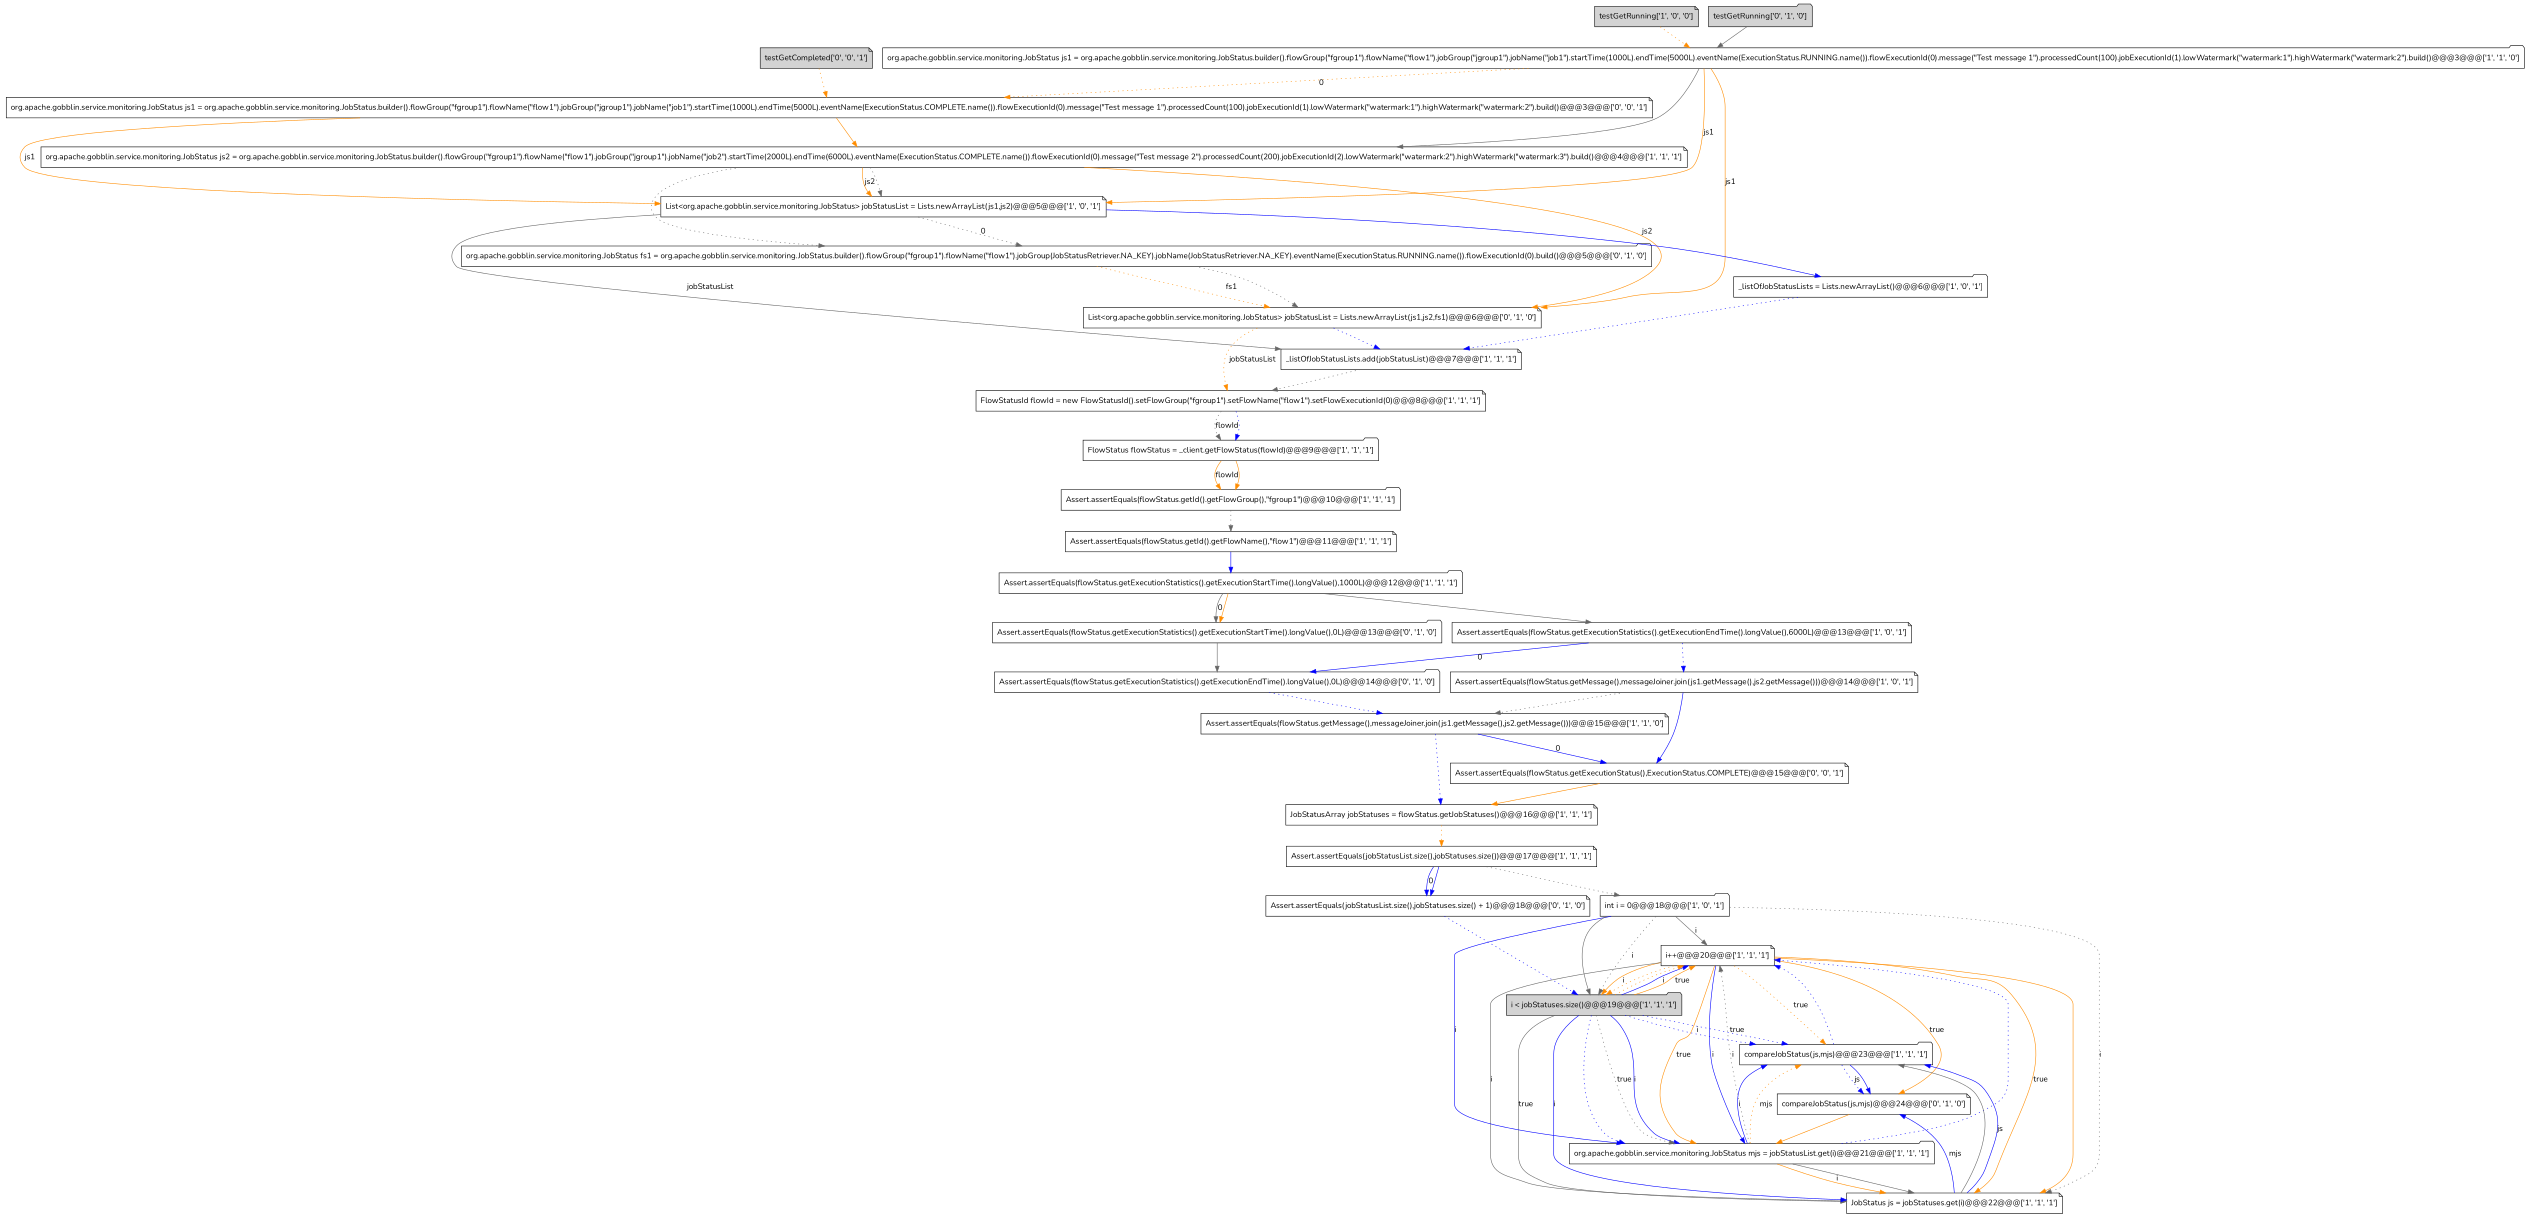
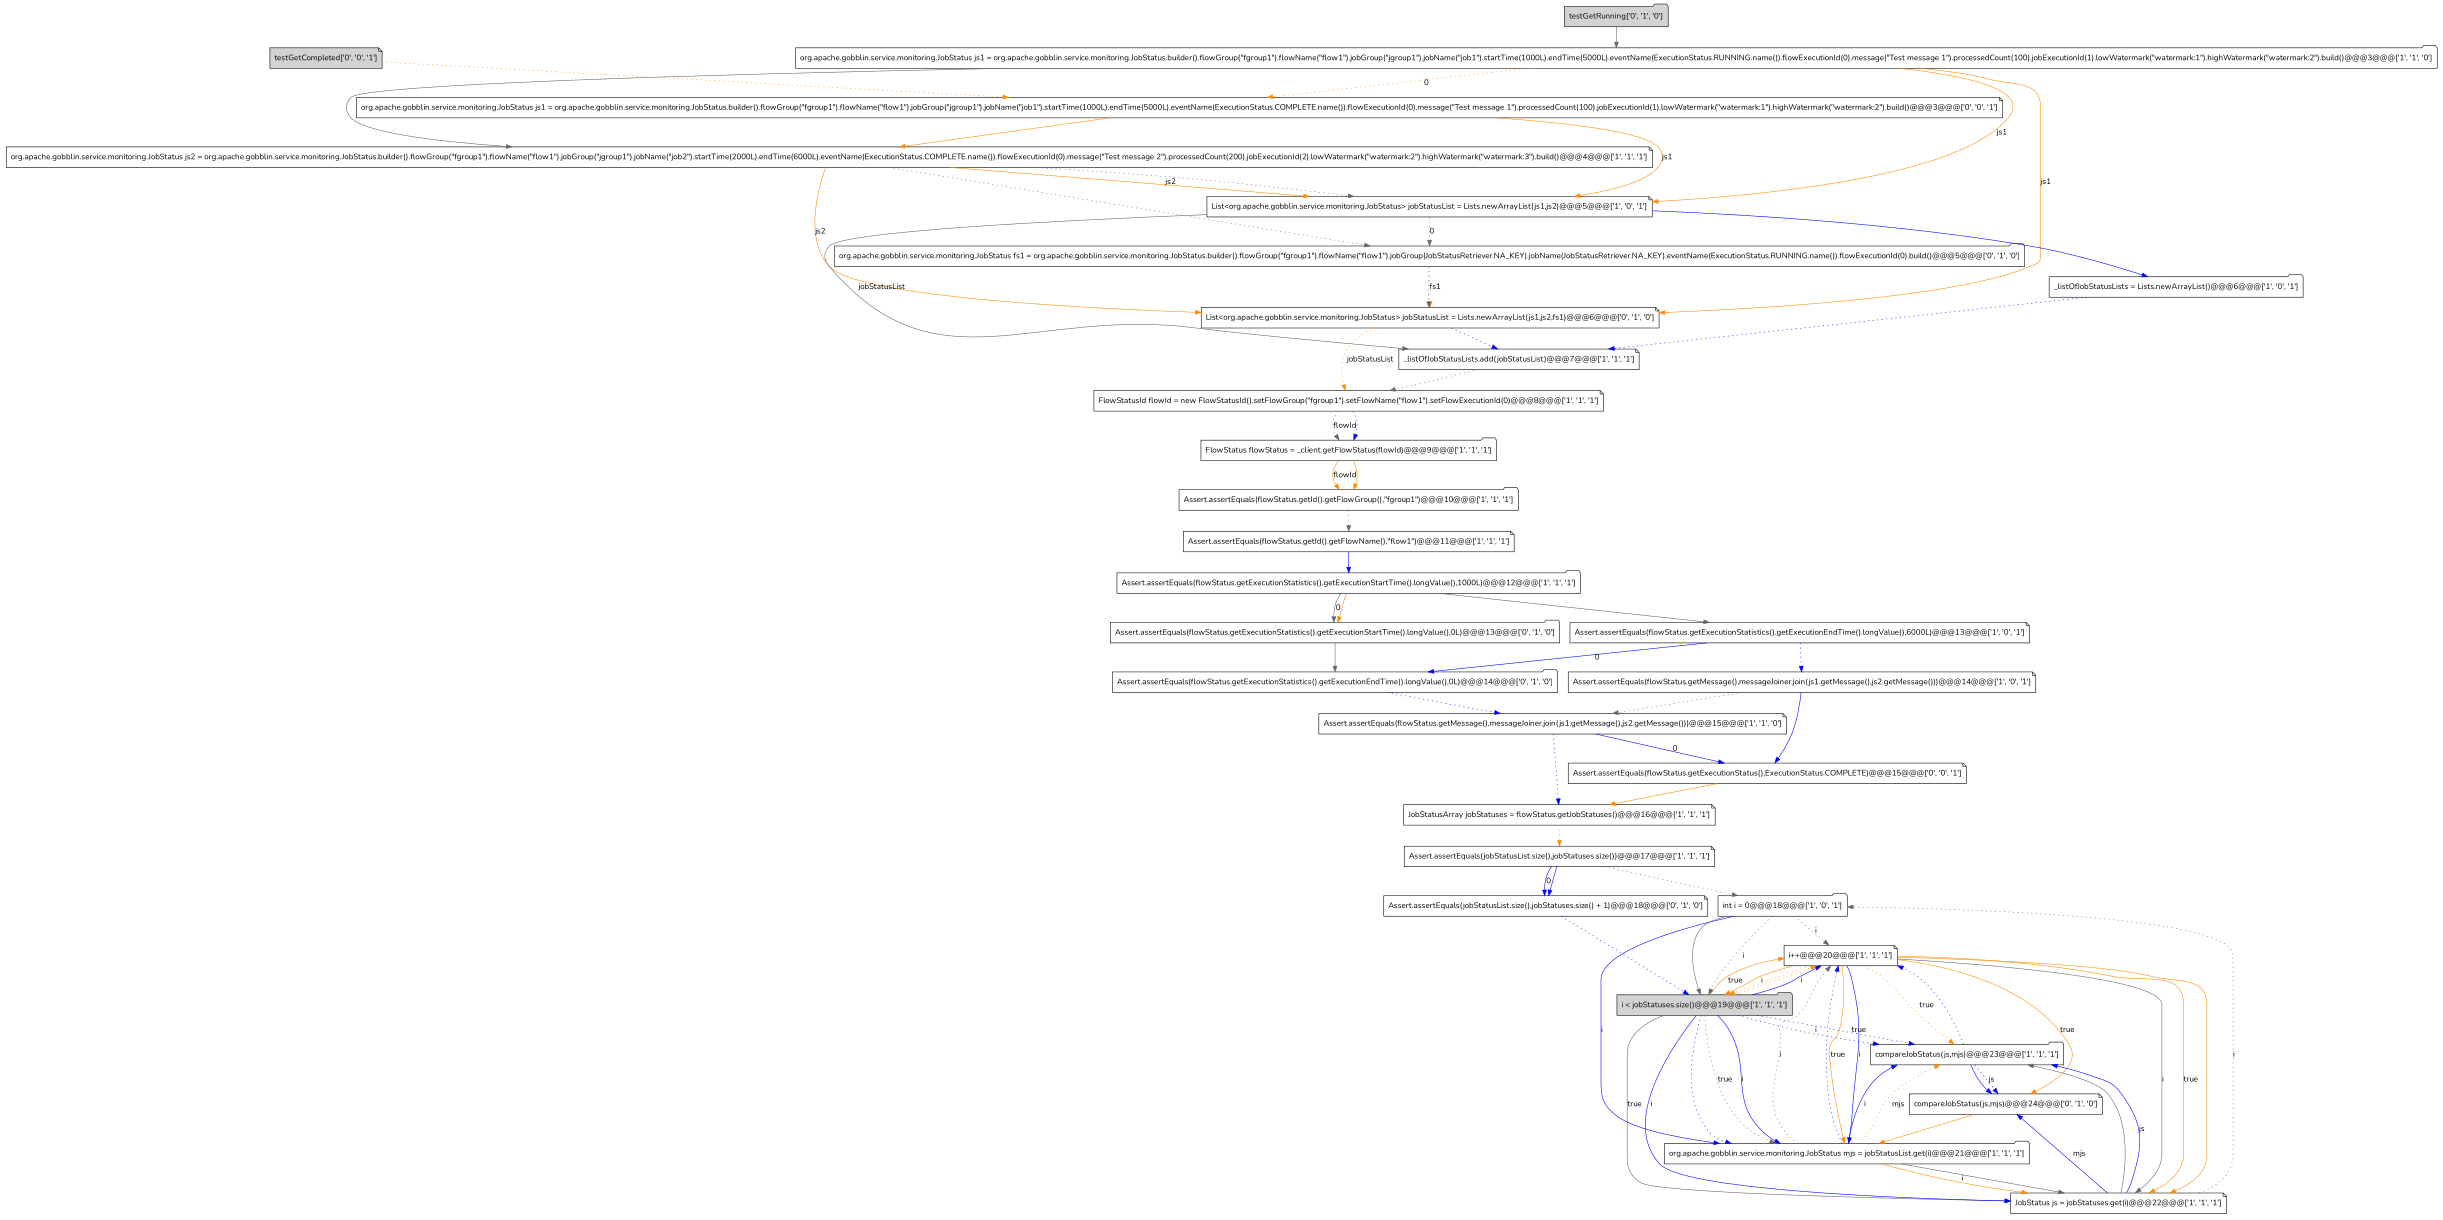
  digraph {
    fontname=Nunito
    node [fillcolor=white fontname=Nunito shape=note style=filled]
    edge [color=blue fontname=Nunito style=solid]
-   n1 [fillcolor=lightgray label="testGetRunning['1', '0', '0']"]
    n2 [label="org.apache.gobblin.service.monitoring.JobStatus js1 = org.apache.gobblin.service.monitoring.JobStatus.builder().flowGroup(\"fgroup1\").flowName(\"flow1\").jobGroup(\"jgroup1\").jobName(\"job1\").startTime(1000L).endTime(5000L).eventName(ExecutionStatus.RUNNING.name()).flowExecutionId(0).message(\"Test message 1\").processedCount(100).jobExecutionId(1).lowWatermark(\"watermark:1\").highWatermark(\"watermark:2\").build()@@@3@@@['1', '1', '0']" shape=folder]
    n3 [label="org.apache.gobblin.service.monitoring.JobStatus js2 = org.apache.gobblin.service.monitoring.JobStatus.builder().flowGroup(\"fgroup1\").flowName(\"flow1\").jobGroup(\"jgroup1\").jobName(\"job2\").startTime(2000L).endTime(6000L).eventName(ExecutionStatus.COMPLETE.name()).flowExecutionId(0).message(\"Test message 2\").processedCount(200).jobExecutionId(2).lowWatermark(\"watermark:2\").highWatermark(\"watermark:3\").build()@@@4@@@['1', '1', '1']"]
    n4 [label="List<org.apache.gobblin.service.monitoring.JobStatus> jobStatusList = Lists.newArrayList(js1,js2,fs1)@@@6@@@['0', '1', '0']"]
    n5 [label="List<org.apache.gobblin.service.monitoring.JobStatus> jobStatusList = Lists.newArrayList(js1,js2)@@@5@@@['1', '0', '1']"]
    n6 [label="org.apache.gobblin.service.monitoring.JobStatus js1 = org.apache.gobblin.service.monitoring.JobStatus.builder().flowGroup(\"fgroup1\").flowName(\"flow1\").jobGroup(\"jgroup1\").jobName(\"job1\").startTime(1000L).endTime(5000L).eventName(ExecutionStatus.COMPLETE.name()).flowExecutionId(0).message(\"Test message 1\").processedCount(100).jobExecutionId(1).lowWatermark(\"watermark:1\").highWatermark(\"watermark:2\").build()@@@3@@@['0', '0', '1']"]
    n7 [label="org.apache.gobblin.service.monitoring.JobStatus fs1 = org.apache.gobblin.service.monitoring.JobStatus.builder().flowGroup(\"fgroup1\").flowName(\"flow1\").jobGroup(JobStatusRetriever.NA_KEY).jobName(JobStatusRetriever.NA_KEY).eventName(ExecutionStatus.RUNNING.name()).flowExecutionId(0).build()@@@5@@@['0', '1', '0']" shape=folder]
    n8 [label="_listOfJobStatusLists.add(jobStatusList)@@@7@@@['1', '1', '1']"]
    n9 [label="FlowStatusId flowId = new FlowStatusId().setFlowGroup(\"fgroup1\").setFlowName(\"flow1\").setFlowExecutionId(0)@@@8@@@['1', '1', '1']"]
    n10 [label="_listOfJobStatusLists = Lists.newArrayList()@@@6@@@['1', '0', '1']" shape=folder]
    n11 [label="Assert.assertEquals(flowStatus.getMessage(),messageJoiner.join(js1.getMessage(),js2.getMessage()))@@@15@@@['1', '1', '0']"]
    n12 [label="Assert.assertEquals(flowStatus.getExecutionStatus(),ExecutionStatus.COMPLETE)@@@15@@@['0', '0', '1']"]
    n13 [label="JobStatusArray jobStatuses = flowStatus.getJobStatuses()@@@16@@@['1', '1', '1']"]
    n14 [label="Assert.assertEquals(jobStatusList.size(),jobStatuses.size())@@@17@@@['1', '1', '1']"]
    n15 [label="FlowStatus flowStatus = _client.getFlowStatus(flowId)@@@9@@@['1', '1', '1']" shape=folder]
    n16 [label="Assert.assertEquals(flowStatus.getId().getFlowGroup(),\"fgroup1\")@@@10@@@['1', '1', '1']" shape=folder]
    n17 [label="compareJobStatus(js,mjs)@@@23@@@['1', '1', '1']" shape=folder]
    n18 [label="compareJobStatus(js,mjs)@@@24@@@['0', '1', '0']"]
    n19 [label="i++@@@20@@@['1', '1', '1']"]
    n20 [label="org.apache.gobblin.service.monitoring.JobStatus mjs = jobStatusList.get(i)@@@21@@@['1', '1', '1']" shape=folder]
    n21 [fillcolor=lightgray label="i < jobStatuses.size()@@@19@@@['1', '1', '1']" shape=folder]
    n22 [label="JobStatus js = jobStatuses.get(i)@@@22@@@['1', '1', '1']"]
    n23 [label="Assert.assertEquals(flowStatus.getExecutionStatistics().getExecutionStartTime().longValue(),0L)@@@13@@@['0', '1', '0']" shape=folder]
    n24 [label="Assert.assertEquals(flowStatus.getExecutionStatistics().getExecutionEndTime().longValue(),0L)@@@14@@@['0', '1', '0']" shape=folder]
    n25 [label="Assert.assertEquals(flowStatus.getId().getFlowName(),\"flow1\")@@@11@@@['1', '1', '1']"]
    n26 [label="Assert.assertEquals(flowStatus.getExecutionStatistics().getExecutionStartTime().longValue(),1000L)@@@12@@@['1', '1', '1']" shape=folder]
    n27 [label="int i = 0@@@18@@@['1', '0', '1']" shape=folder]
    n28 [label="Assert.assertEquals(flowStatus.getExecutionStatistics().getExecutionEndTime().longValue(),6000L)@@@13@@@['1', '0', '1']"]
    n29 [label="Assert.assertEquals(flowStatus.getMessage(),messageJoiner.join(js1.getMessage(),js2.getMessage()))@@@14@@@['1', '0', '1']"]
    n30 [fillcolor=lightgray label="testGetRunning['0', '1', '0']" shape=folder]
    n31 [fillcolor=lightgray label="testGetCompleted['0', '0', '1']"]
    n32 [label="Assert.assertEquals(jobStatusList.size(),jobStatuses.size() + 1)@@@18@@@['0', '1', '0']"]
-   n1 -> n2 [color=darkorange style=dotted]
    n2 -> n3 [color=gray40]
    n2 -> n4 [color=darkorange label=js1]
    n2 -> n5 [color=darkorange label=js1]
    n2 -> n6 [color=darkorange label=0 style=dotted]
    n3 -> n4 [color=darkorange label=js2]
    n3 -> n5 [color=darkorange label=js2]
    n3 -> n5 [color=gray40 style=dotted]
    n3 -> n7 [color=gray40 style=dotted]
    n4 -> n8 [style=dotted]
    n4 -> n9 [color=darkorange label=jobStatusList style=dotted]
    n5 -> n7 [color=gray40 label=0 style=dotted]
    n5 -> n8 [color=gray40 label=jobStatusList]
    n5 -> n10
    n6 -> n3 [color=darkorange]
    n6 -> n5 [color=darkorange label=js1]
    n7 -> n4 [color=darkorange label=fs1 style=dotted]
    n7 -> n4 [color=gray40 style=dotted]
    n8 -> n9 [color=gray40 style=dotted]
    n9 -> n15 [color=gray40 label=flowId style=dotted]
    n9 -> n15 [style=dotted]
    n10 -> n8 [style=dotted]
    n11 -> n12 [label=0]
    n11 -> n13 [style=dotted]
    n12 -> n13 [color=darkorange]
    n13 -> n14 [color=darkorange style=dotted]
    n14 -> n27 [color=gray40 style=dotted]
    n14 -> n32 [label=0]
    n14 -> n32
    n15 -> n16 [color=darkorange label=flowId]
    n15 -> n16 [color=darkorange]
    n16 -> n25 [color=gray40 style=dotted]
    n17 -> n18 [label=js style=dotted]
    n17 -> n18
    n17 -> n19 [style=dotted]
    n18 -> n20 [color=darkorange]
    n19 -> n17 [color=darkorange label=true style=dotted]
    n19 -> n18 [color=darkorange label=true]
    n19 -> n20 [color=darkorange label=true]
    n19 -> n20 [label=i]
    n19 -> n21 [color=darkorange label=i]
    n19 -> n21 [color=darkorange style=dotted]
    n19 -> n22 [color=gray40 label=i]
    n19 -> n22 [color=darkorange label=true]
    n19 -> n22 [color=darkorange]
    n20 -> n17 [label=i]
    n20 -> n17 [color=darkorange label=mjs style=dotted]
    n20 -> n19 [color=gray40 label=i style=dotted]
    n20 -> n19 [style=dotted]
    n20 -> n22 [color=gray40]
    n20 -> n22 [color=darkorange label=i]
    n21 -> n17 [label=true style=dotted]
    n21 -> n17 [label=i style=dotted]
    n21 -> n19 [label=i]
    n21 -> n19 [color=darkorange label=true]
    n21 -> n19 [color=darkorange style=dotted]
    n21 -> n20 [label=i]
    n21 -> n20 [style=dotted]
    n21 -> n20 [color=gray40 label=true style=dotted]
    n21 -> n22 [color=gray40 label=true]
    n21 -> n22 [label=i]
    n22 -> n17 [color=gray40]
    n22 -> n17 [label=js]
    n22 -> n18 [label=mjs]
    n23 -> n24 [color=gray40]
    n24 -> n11 [style=dotted]
    n25 -> n26
    n26 -> n23 [color=darkorange]
    n26 -> n23 [color=gray40 label=0]
    n26 -> n28 [color=gray40]
-   n27 -> n19 [color=gray40 label=i]
+   n27 -> n19 [color=gray40 label=i style=dotted]
    n27 -> n20 [label=i]
    n27 -> n21 [color=gray40]
    n27 -> n21 [color=gray40 label=i style=dotted]
-   n27 -> n22 [color=gray40 label=i style=dotted]
+   n22 -> n27 [color=gray40 label=i style=dotted]
    n28 -> n24 [label=0]
    n28 -> n29 [style=dotted]
    n29 -> n11 [color=gray40 style=dotted]
    n29 -> n12
    n30 -> n2 [color=gray40]
    n31 -> n6 [color=darkorange style=dotted]
    n32 -> n21 [style=dotted]
  }
